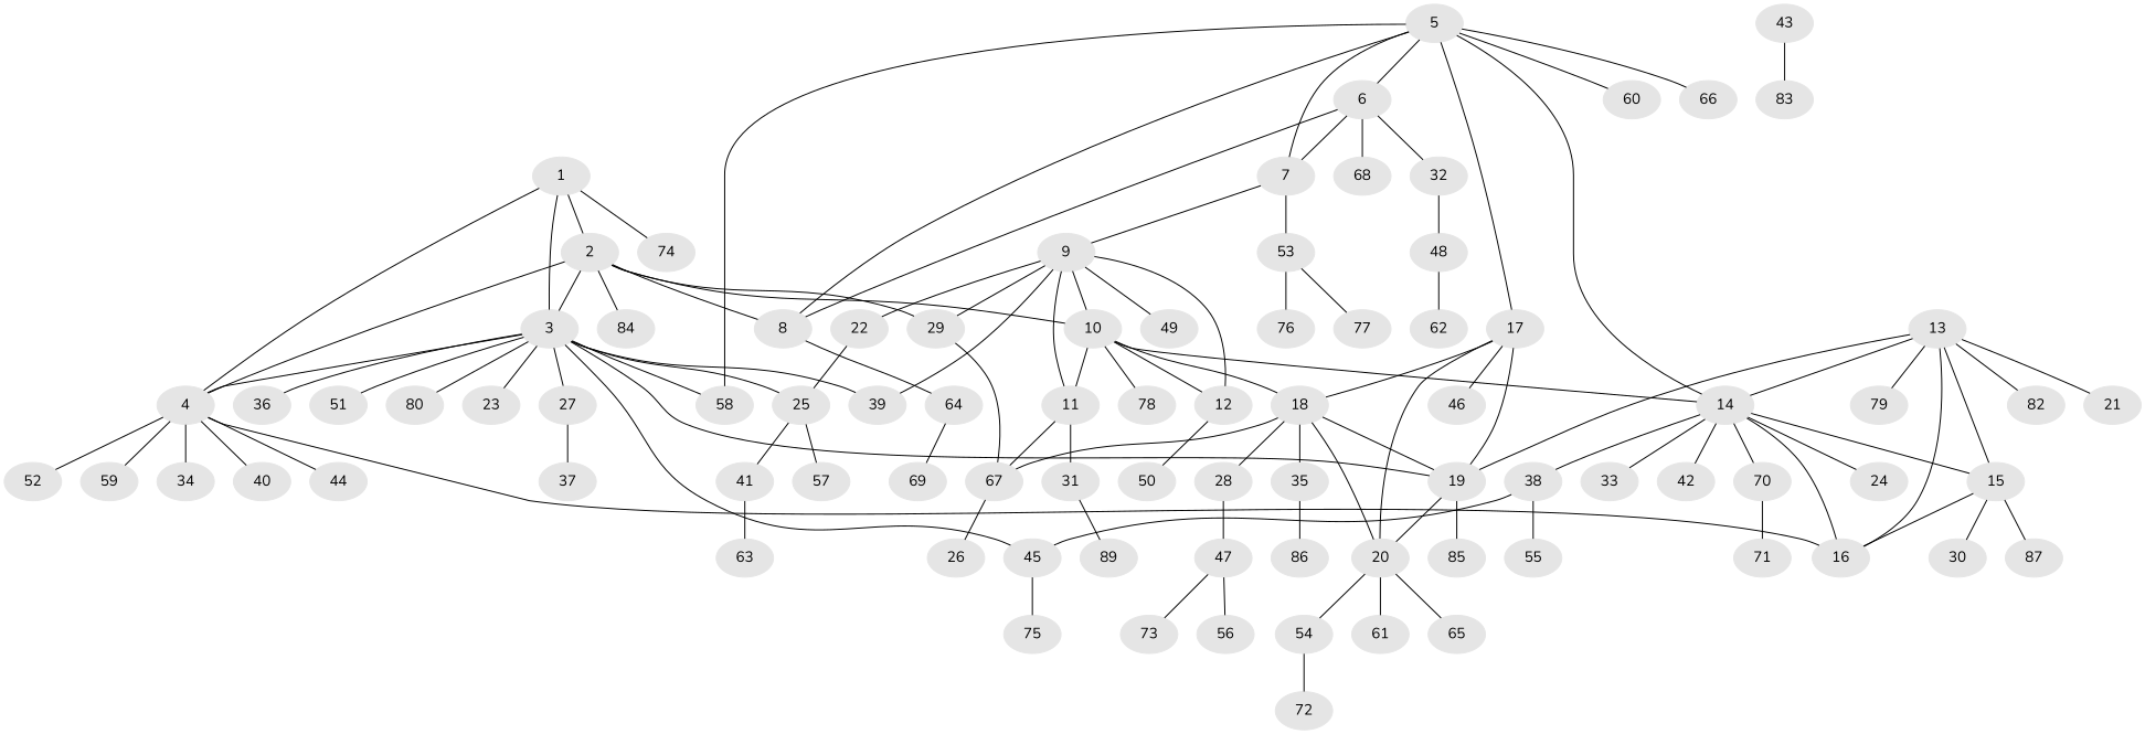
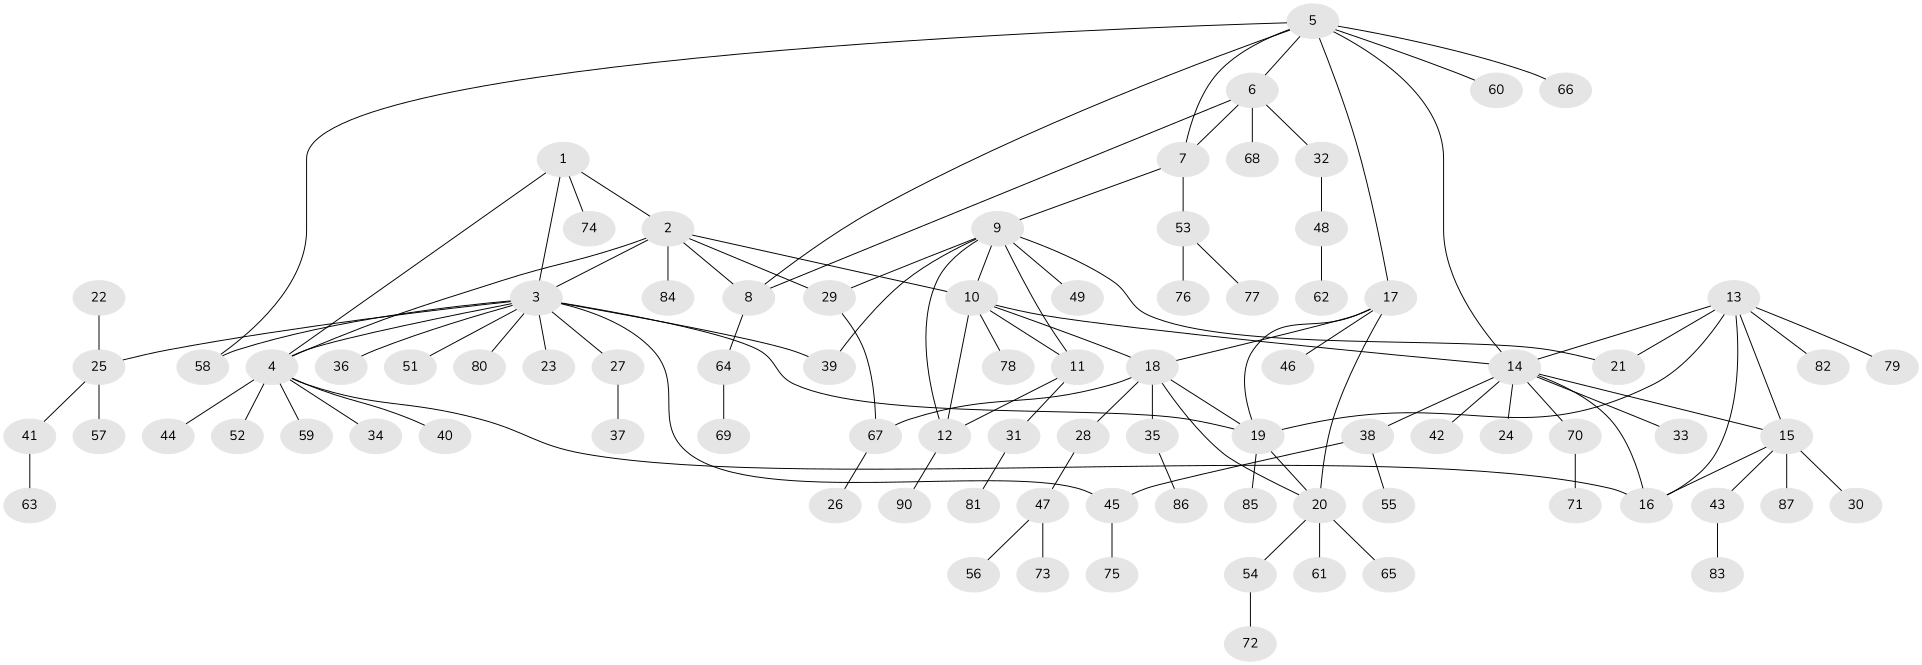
  graph {
    fontname=Nunito
    node [color=gray90 fontname=Nunito style=filled]
    edge [fontname=Nunito]
    1
    2
    3
    4
    74
    8
    10
    29
    84
    19
    23
    25
    27
    36
    39
    45
    51
    58
    80
    16
    34
    40
    44
    52
    59
    64
    14
    11
    12
    18
    78
    67
    20
    85
    41
    57
    37
    75
    5
    6
    7
    17
    60
    66
    32
    68
    9
    53
    15
    24
    33
    38
    42
    70
    46
    48
    22
    49
    76
    77
    69
    31
-   50
+   50 [label=90]
    28
    35
-   81 [label=89]
+   81
    13
    21
    79
    82
    30
    43
    87
    55
    71
    83
    54
    61
    65
    47
    86
    26
    72
    63
    56
    73
    62
    1 -- 2
    1 -- 3
    1 -- 4
    1 -- 74
    2 -- 3
    2 -- 4
    2 -- 8
    2 -- 10
    2 -- 29
    2 -- 84
    3 -- 4
    3 -- 19
    3 -- 23
    3 -- 25
    3 -- 27
    3 -- 36
    3 -- 39
    3 -- 45
    3 -- 51
    3 -- 58
    3 -- 80
    4 -- 16
    4 -- 34
    4 -- 40
    4 -- 44
    4 -- 52
    4 -- 59
    8 -- 64
    10 -- 14
    10 -- 11
    10 -- 12
    10 -- 18
    10 -- 78
    29 -- 67
    19 -- 20
    19 -- 85
    25 -- 41
    25 -- 57
    27 -- 37
    45 -- 75
    64 -- 69
    14 -- 16
    14 -- 15
    14 -- 24
    14 -- 33
    14 -- 38
    14 -- 42
    14 -- 70
-   11 -- 67
+   11 -- 12
    11 -- 31
    12 -- 50
    18 -- 19
    18 -- 67
    18 -- 20
    18 -- 28
    18 -- 35
    67 -- 26
    20 -- 54
    20 -- 61
    20 -- 65
    41 -- 63
    5 -- 8
    5 -- 58
    5 -- 14
    5 -- 6
    5 -- 7
    5 -- 17
    5 -- 60
    5 -- 66
    6 -- 8
    6 -- 7
    6 -- 32
    6 -- 68
    7 -- 9
    7 -- 53
    17 -- 19
    17 -- 18
    17 -- 20
    17 -- 46
    32 -- 48
    9 -- 10
    9 -- 29
    9 -- 39
    9 -- 11
    9 -- 12
-   9 -- 22
+   9 -- 21
    9 -- 49
    53 -- 76
    53 -- 77
    15 -- 16
    15 -- 30
+   15 -- 43
    15 -- 87
    38 -- 45
    38 -- 55
    70 -- 71
    48 -- 62
    22 -- 25
    31 -- 81
    28 -- 47
    35 -- 86
    13 -- 19
    13 -- 16
    13 -- 14
    13 -- 15
    13 -- 21
    13 -- 79
    13 -- 82
    43 -- 83
    54 -- 72
    47 -- 56
    47 -- 73
  }
